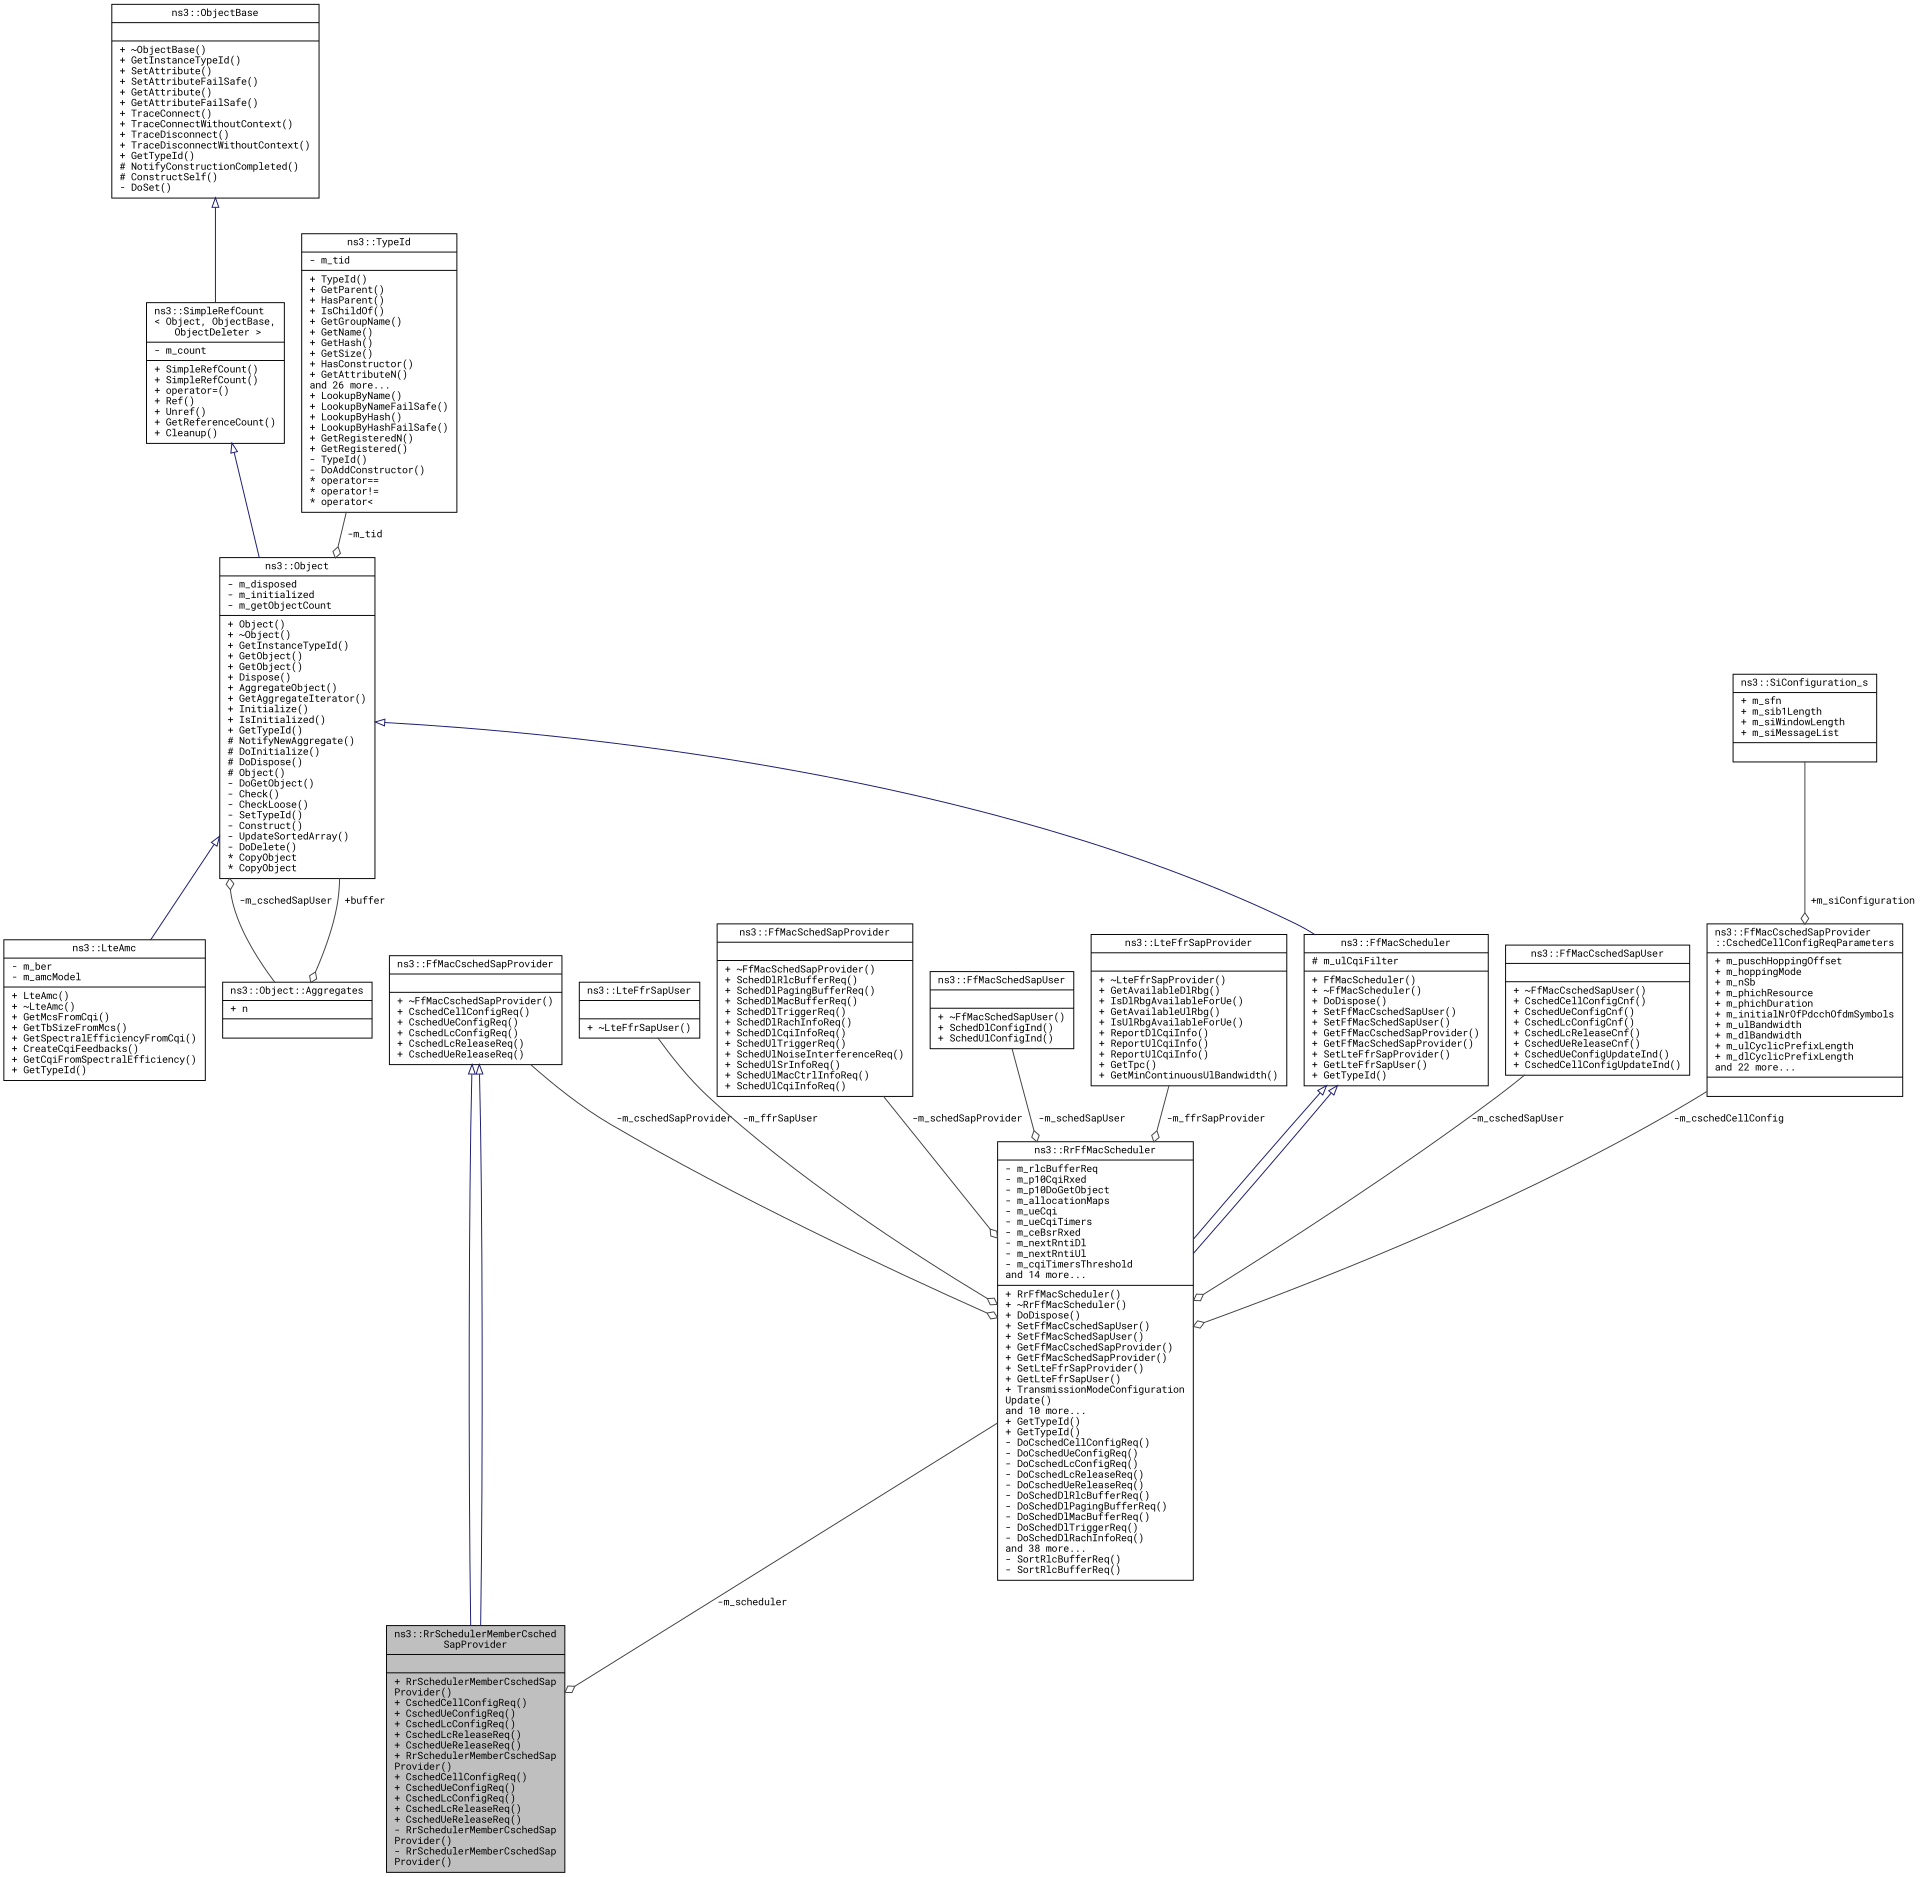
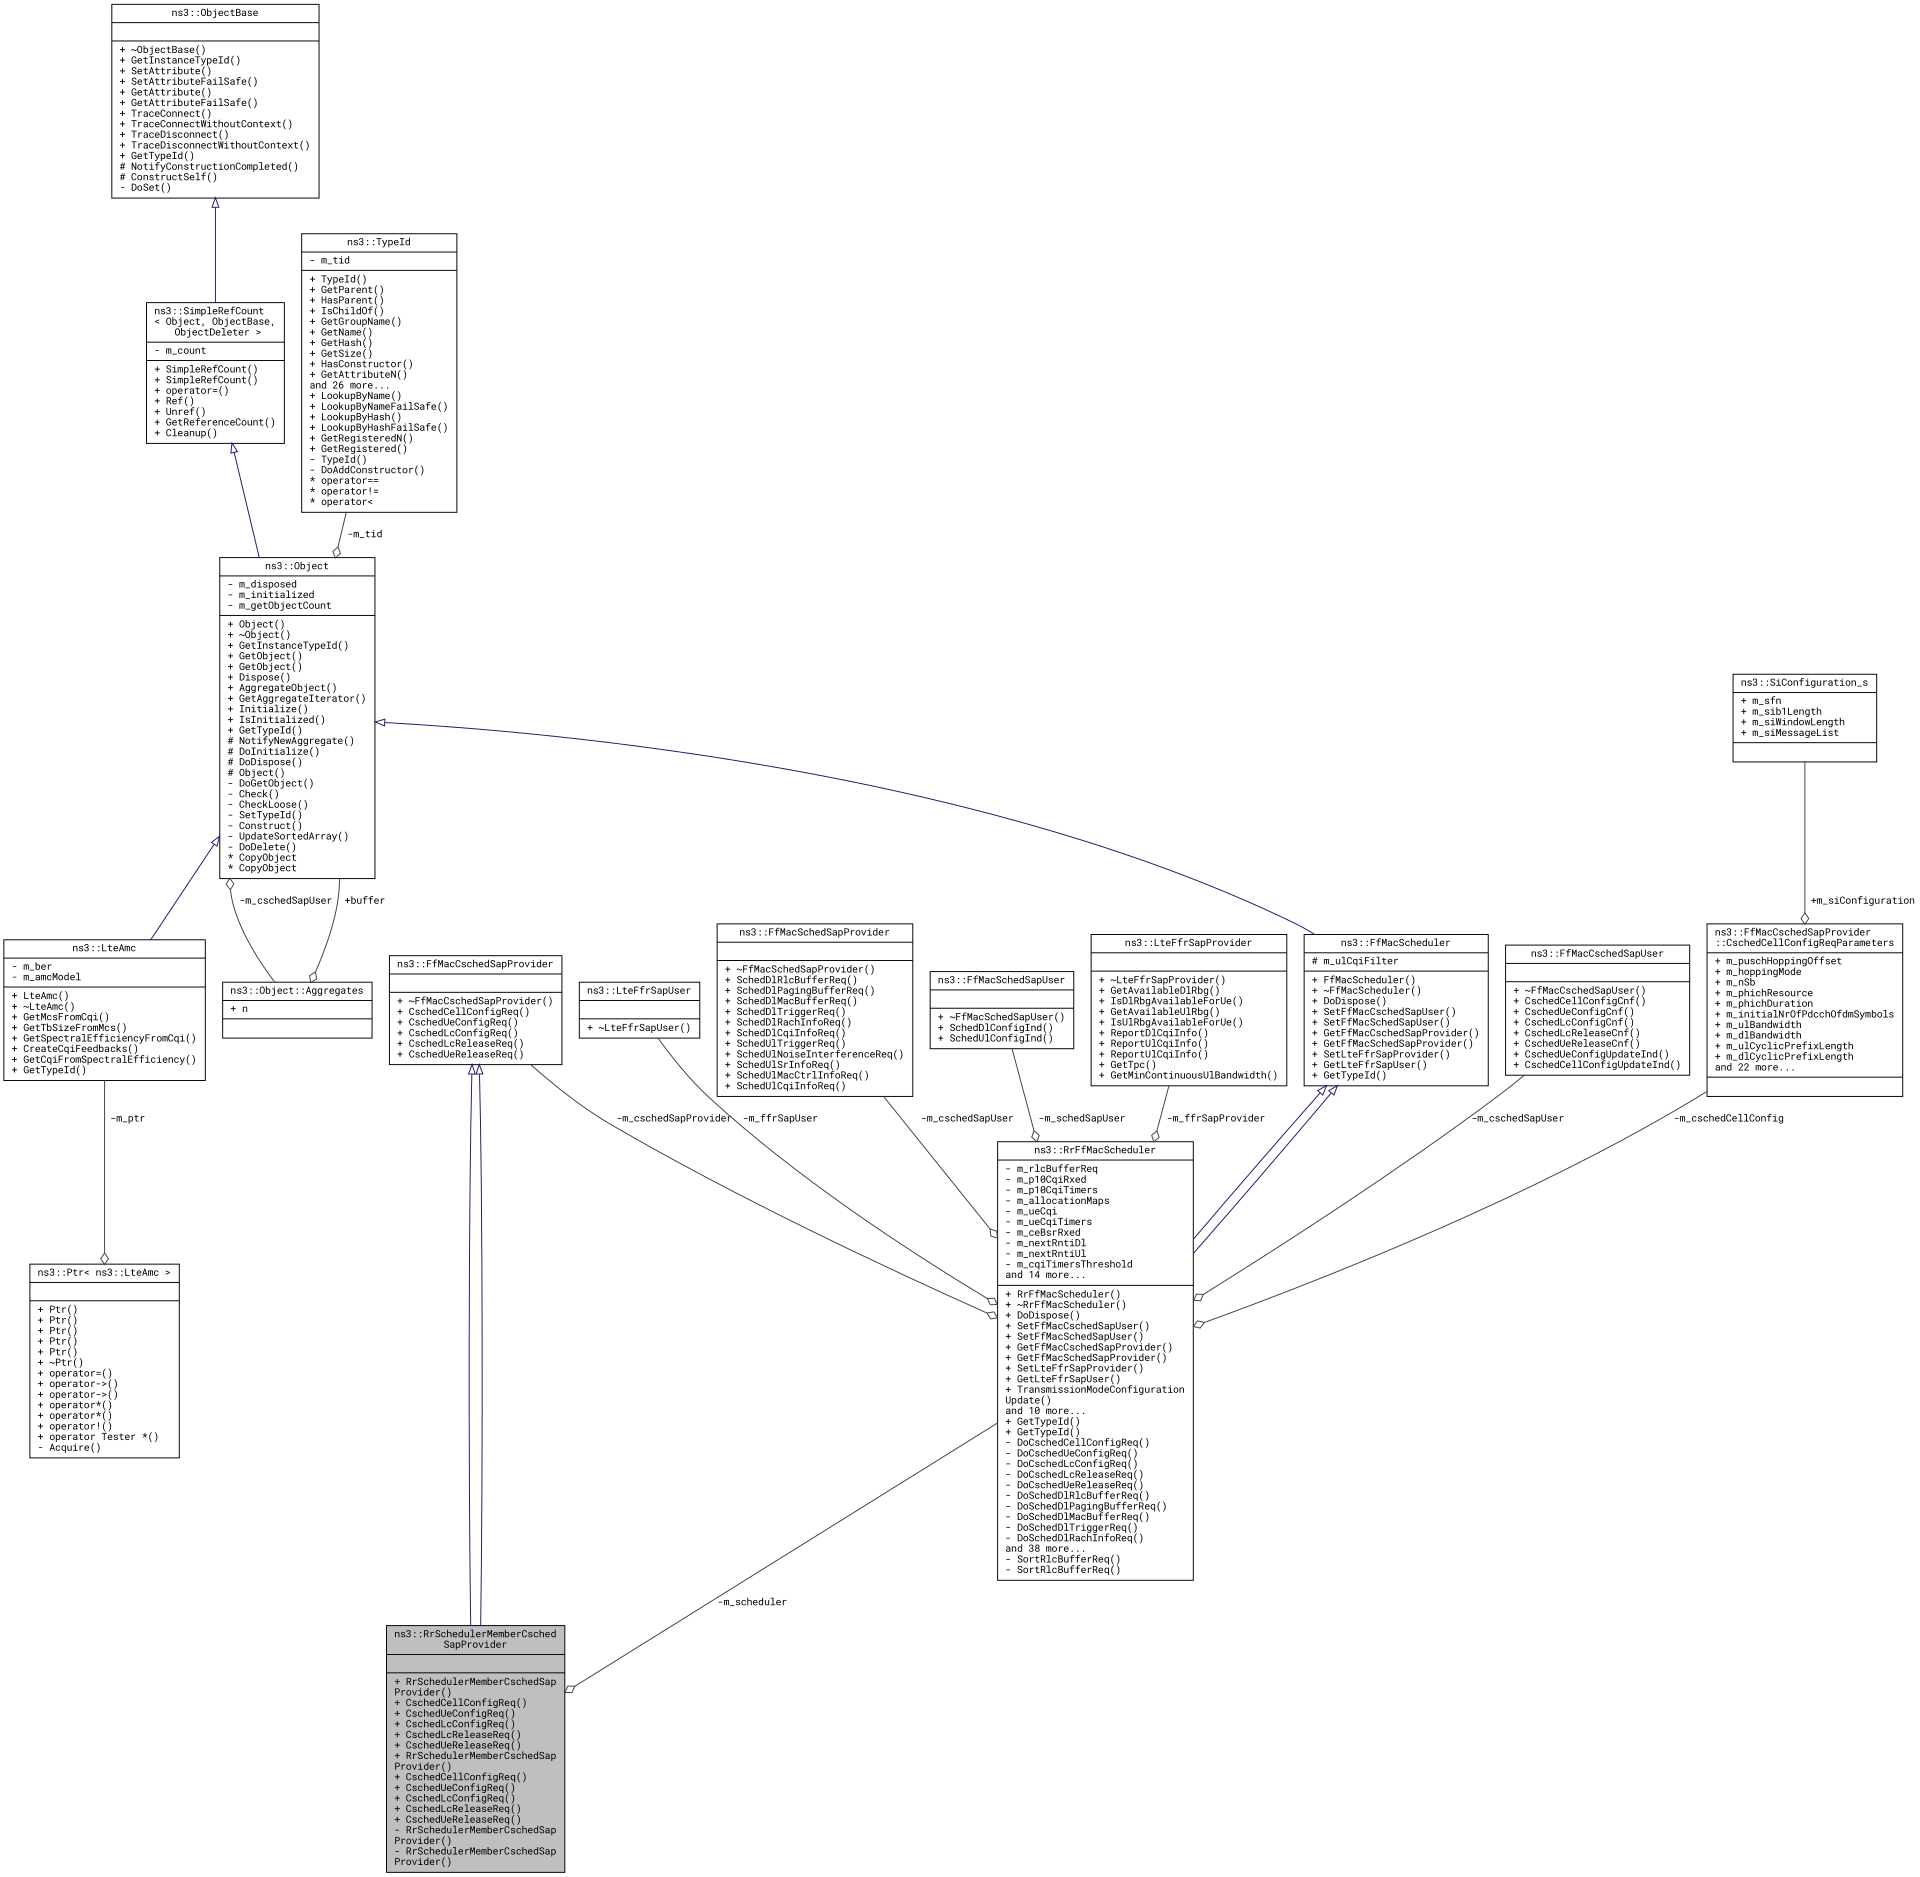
  digraph {
    fontname="Roboto Mono"
    node [color=black fillcolor=white fontname="Roboto Mono" fontsize=10 shape=record style=filled]
    edge [color=grey25 fontname="Roboto Mono" fontsize=10 labelfontname=Helvetica labelfontsize=10 style=solid arrowhead=odiamond]
    n1 [fillcolor=grey75 fontcolor=black height=0.2 label="{ns3::RrSchedulerMemberCsched\lSapProvider\n||+ RrSchedulerMemberCschedSap\lProvider()\l+ CschedCellConfigReq()\l+ CschedUeConfigReq()\l+ CschedLcConfigReq()\l+ CschedLcReleaseReq()\l+ CschedUeReleaseReq()\l+ RrSchedulerMemberCschedSap\lProvider()\l+ CschedCellConfigReq()\l+ CschedUeConfigReq()\l+ CschedLcConfigReq()\l+ CschedLcReleaseReq()\l+ CschedUeReleaseReq()\l- RrSchedulerMemberCschedSap\lProvider()\l- RrSchedulerMemberCschedSap\lProvider()\l}" width=0.4]
    n2 [height=0.2 label="{ns3::FfMacCschedSapProvider\n||+ ~FfMacCschedSapProvider()\l+ CschedCellConfigReq()\l+ CschedUeConfigReq()\l+ CschedLcConfigReq()\l+ CschedLcReleaseReq()\l+ CschedUeReleaseReq()\l}" width=0.4]
-   n3 [height=0.2 label="{ns3::RrFfMacScheduler\n|- m_rlcBufferReq\l- m_p10CqiRxed\l- m_p10DoGetObject\l- m_allocationMaps\l- m_ueCqi\l- m_ueCqiTimers\l- m_ceBsrRxed\l- m_nextRntiDl\l- m_nextRntiUl\l- m_cqiTimersThreshold\land 14 more...\l|+ RrFfMacScheduler()\l+ ~RrFfMacScheduler()\l+ DoDispose()\l+ SetFfMacCschedSapUser()\l+ SetFfMacSchedSapUser()\l+ GetFfMacCschedSapProvider()\l+ GetFfMacSchedSapProvider()\l+ SetLteFfrSapProvider()\l+ GetLteFfrSapUser()\l+ TransmissionModeConfiguration\lUpdate()\land 10 more...\l+ GetTypeId()\l+ GetTypeId()\l- DoCschedCellConfigReq()\l- DoCschedUeConfigReq()\l- DoCschedLcConfigReq()\l- DoCschedLcReleaseReq()\l- DoCschedUeReleaseReq()\l- DoSchedDlRlcBufferReq()\l- DoSchedDlPagingBufferReq()\l- DoSchedDlMacBufferReq()\l- DoSchedDlTriggerReq()\l- DoSchedDlRachInfoReq()\land 38 more...\l- SortRlcBufferReq()\l- SortRlcBufferReq()\l}" width=0.4]
+   n3 [height=0.2 label="{ns3::RrFfMacScheduler\n|- m_rlcBufferReq\l- m_p10CqiRxed\l- m_p10CqiTimers\l- m_allocationMaps\l- m_ueCqi\l- m_ueCqiTimers\l- m_ceBsrRxed\l- m_nextRntiDl\l- m_nextRntiUl\l- m_cqiTimersThreshold\land 14 more...\l|+ RrFfMacScheduler()\l+ ~RrFfMacScheduler()\l+ DoDispose()\l+ SetFfMacCschedSapUser()\l+ SetFfMacSchedSapUser()\l+ GetFfMacCschedSapProvider()\l+ GetFfMacSchedSapProvider()\l+ SetLteFfrSapProvider()\l+ GetLteFfrSapUser()\l+ TransmissionModeConfiguration\lUpdate()\land 10 more...\l+ GetTypeId()\l+ GetTypeId()\l- DoCschedCellConfigReq()\l- DoCschedUeConfigReq()\l- DoCschedLcConfigReq()\l- DoCschedLcReleaseReq()\l- DoCschedUeReleaseReq()\l- DoSchedDlRlcBufferReq()\l- DoSchedDlPagingBufferReq()\l- DoSchedDlMacBufferReq()\l- DoSchedDlTriggerReq()\l- DoSchedDlRachInfoReq()\land 38 more...\l- SortRlcBufferReq()\l- SortRlcBufferReq()\l}" width=0.4]
    n4 [height=0.2 label="{ns3::FfMacScheduler\n|# m_ulCqiFilter\l|+ FfMacScheduler()\l+ ~FfMacScheduler()\l+ DoDispose()\l+ SetFfMacCschedSapUser()\l+ SetFfMacSchedSapUser()\l+ GetFfMacCschedSapProvider()\l+ GetFfMacSchedSapProvider()\l+ SetLteFfrSapProvider()\l+ GetLteFfrSapUser()\l+ GetTypeId()\l}" width=0.4]
    n5 [height=0.2 label="{ns3::Object\n|- m_disposed\l- m_initialized\l- m_getObjectCount\l|+ Object()\l+ ~Object()\l+ GetInstanceTypeId()\l+ GetObject()\l+ GetObject()\l+ Dispose()\l+ AggregateObject()\l+ GetAggregateIterator()\l+ Initialize()\l+ IsInitialized()\l+ GetTypeId()\l# NotifyNewAggregate()\l# DoInitialize()\l# DoDispose()\l# Object()\l- DoGetObject()\l- Check()\l- CheckLoose()\l- SetTypeId()\l- Construct()\l- UpdateSortedArray()\l- DoDelete()\l* CopyObject\l* CopyObject\l}" width=0.4]
    n6 [height=0.2 label="{ns3::Object::Aggregates\n|+ n\l|}" width=0.4]
    n7 [height=0.2 label="{ns3::LteAmc\n|- m_ber\l- m_amcModel\l|+ LteAmc()\l+ ~LteAmc()\l+ GetMcsFromCqi()\l+ GetTbSizeFromMcs()\l+ GetSpectralEfficiencyFromCqi()\l+ CreateCqiFeedbacks()\l+ GetCqiFromSpectralEfficiency()\l+ GetTypeId()\l}" width=0.4]
+   n8 [height=0.2 label="{ns3::Ptr\< ns3::LteAmc \>\n||+ Ptr()\l+ Ptr()\l+ Ptr()\l+ Ptr()\l+ Ptr()\l+ ~Ptr()\l+ operator=()\l+ operator-\>()\l+ operator-\>()\l+ operator*()\l+ operator*()\l+ operator!()\l+ operator Tester *()\l- Acquire()\l}" width=0.4]
    n9 [height=0.2 label="{ns3::SimpleRefCount\l\< Object, ObjectBase,\l ObjectDeleter \>\n|- m_count\l|+ SimpleRefCount()\l+ SimpleRefCount()\l+ operator=()\l+ Ref()\l+ Unref()\l+ GetReferenceCount()\l+ Cleanup()\l}" width=0.4]
    n10 [height=0.2 label="{ns3::ObjectBase\n||+ ~ObjectBase()\l+ GetInstanceTypeId()\l+ SetAttribute()\l+ SetAttributeFailSafe()\l+ GetAttribute()\l+ GetAttributeFailSafe()\l+ TraceConnect()\l+ TraceConnectWithoutContext()\l+ TraceDisconnect()\l+ TraceDisconnectWithoutContext()\l+ GetTypeId()\l# NotifyConstructionCompleted()\l# ConstructSelf()\l- DoSet()\l}" width=0.4]
    n11 [height=0.2 label="{ns3::TypeId\n|- m_tid\l|+ TypeId()\l+ GetParent()\l+ HasParent()\l+ IsChildOf()\l+ GetGroupName()\l+ GetName()\l+ GetHash()\l+ GetSize()\l+ HasConstructor()\l+ GetAttributeN()\land 26 more...\l+ LookupByName()\l+ LookupByNameFailSafe()\l+ LookupByHash()\l+ LookupByHashFailSafe()\l+ GetRegisteredN()\l+ GetRegistered()\l- TypeId()\l- DoAddConstructor()\l* operator==\l* operator!=\l* operator\<\l}" width=0.4]
    n12 [height=0.2 label="{ns3::LteFfrSapUser\n||+ ~LteFfrSapUser()\l}" width=0.4]
    n13 [height=0.2 label="{ns3::FfMacSchedSapProvider\n||+ ~FfMacSchedSapProvider()\l+ SchedDlRlcBufferReq()\l+ SchedDlPagingBufferReq()\l+ SchedDlMacBufferReq()\l+ SchedDlTriggerReq()\l+ SchedDlRachInfoReq()\l+ SchedDlCqiInfoReq()\l+ SchedUlTriggerReq()\l+ SchedUlNoiseInterferenceReq()\l+ SchedUlSrInfoReq()\l+ SchedUlMacCtrlInfoReq()\l+ SchedUlCqiInfoReq()\l}" width=0.4]
    n14 [height=0.2 label="{ns3::FfMacSchedSapUser\n||+ ~FfMacSchedSapUser()\l+ SchedDlConfigInd()\l+ SchedUlConfigInd()\l}" width=0.4]
    n15 [height=0.2 label="{ns3::LteFfrSapProvider\n||+ ~LteFfrSapProvider()\l+ GetAvailableDlRbg()\l+ IsDlRbgAvailableForUe()\l+ GetAvailableUlRbg()\l+ IsUlRbgAvailableForUe()\l+ ReportDlCqiInfo()\l+ ReportUlCqiInfo()\l+ ReportUlCqiInfo()\l+ GetTpc()\l+ GetMinContinuousUlBandwidth()\l}" width=0.4]
    n16 [height=0.2 label="{ns3::FfMacCschedSapProvider\l::CschedCellConfigReqParameters\n|+ m_puschHoppingOffset\l+ m_hoppingMode\l+ m_nSb\l+ m_phichResource\l+ m_phichDuration\l+ m_initialNrOfPdcchOfdmSymbols\l+ m_ulBandwidth\l+ m_dlBandwidth\l+ m_ulCyclicPrefixLength\l+ m_dlCyclicPrefixLength\land 22 more...\l|}" width=0.4]
    n17 [height=0.2 label="{ns3::SiConfiguration_s\n|+ m_sfn\l+ m_sib1Length\l+ m_siWindowLength\l+ m_siMessageList\l|}" width=0.4]
    n18 [height=0.2 label="{ns3::FfMacCschedSapUser\n||+ ~FfMacCschedSapUser()\l+ CschedCellConfigCnf()\l+ CschedUeConfigCnf()\l+ CschedLcConfigCnf()\l+ CschedLcReleaseCnf()\l+ CschedUeReleaseCnf()\l+ CschedUeConfigUpdateInd()\l+ CschedCellConfigUpdateInd()\l}" width=0.4]
    n2 -> n1 [arrowtail=onormal color=midnightblue dir=back arrowhead=""]
    n2 -> n1 [arrowtail=onormal color=midnightblue dir=back arrowhead=""]
    n2 -> n3 [label=" -m_cschedSapProvider"]
    n3 -> n1 [label=" -m_scheduler"]
    n4 -> n3 [arrowtail=onormal color=midnightblue dir=back arrowhead=""]
    n4 -> n3 [arrowtail=onormal color=midnightblue dir=back arrowhead=""]
    n5 -> n4 [arrowtail=onormal color=midnightblue dir=back arrowhead=""]
    n5 -> n6 [label=" +buffer"]
    n5 -> n7 [arrowtail=onormal color=midnightblue dir=back arrowhead=""]
    n6 -> n5 [label=" -m_cschedSapUser"]
+   n7 -> n8 [label=" -m_ptr"]
    n9 -> n5 [arrowtail=onormal color=midnightblue dir=back arrowhead=""]
    n10 -> n9 [arrowtail=onormal color=midnightblue dir=back arrowhead=""]
    n11 -> n5 [label=" -m_tid"]
    n12 -> n3 [label=" -m_ffrSapUser"]
-   n13 -> n3 [label=" -m_schedSapProvider"]
+   n13 -> n3 [label=" -m_cschedSapUser"]
    n14 -> n3 [label=" -m_schedSapUser"]
    n15 -> n3 [label=" -m_ffrSapProvider"]
    n16 -> n3 [label=" -m_cschedCellConfig"]
    n17 -> n16 [label=" +m_siConfiguration"]
    n18 -> n3 [label=" -m_cschedSapUser"]
  }
